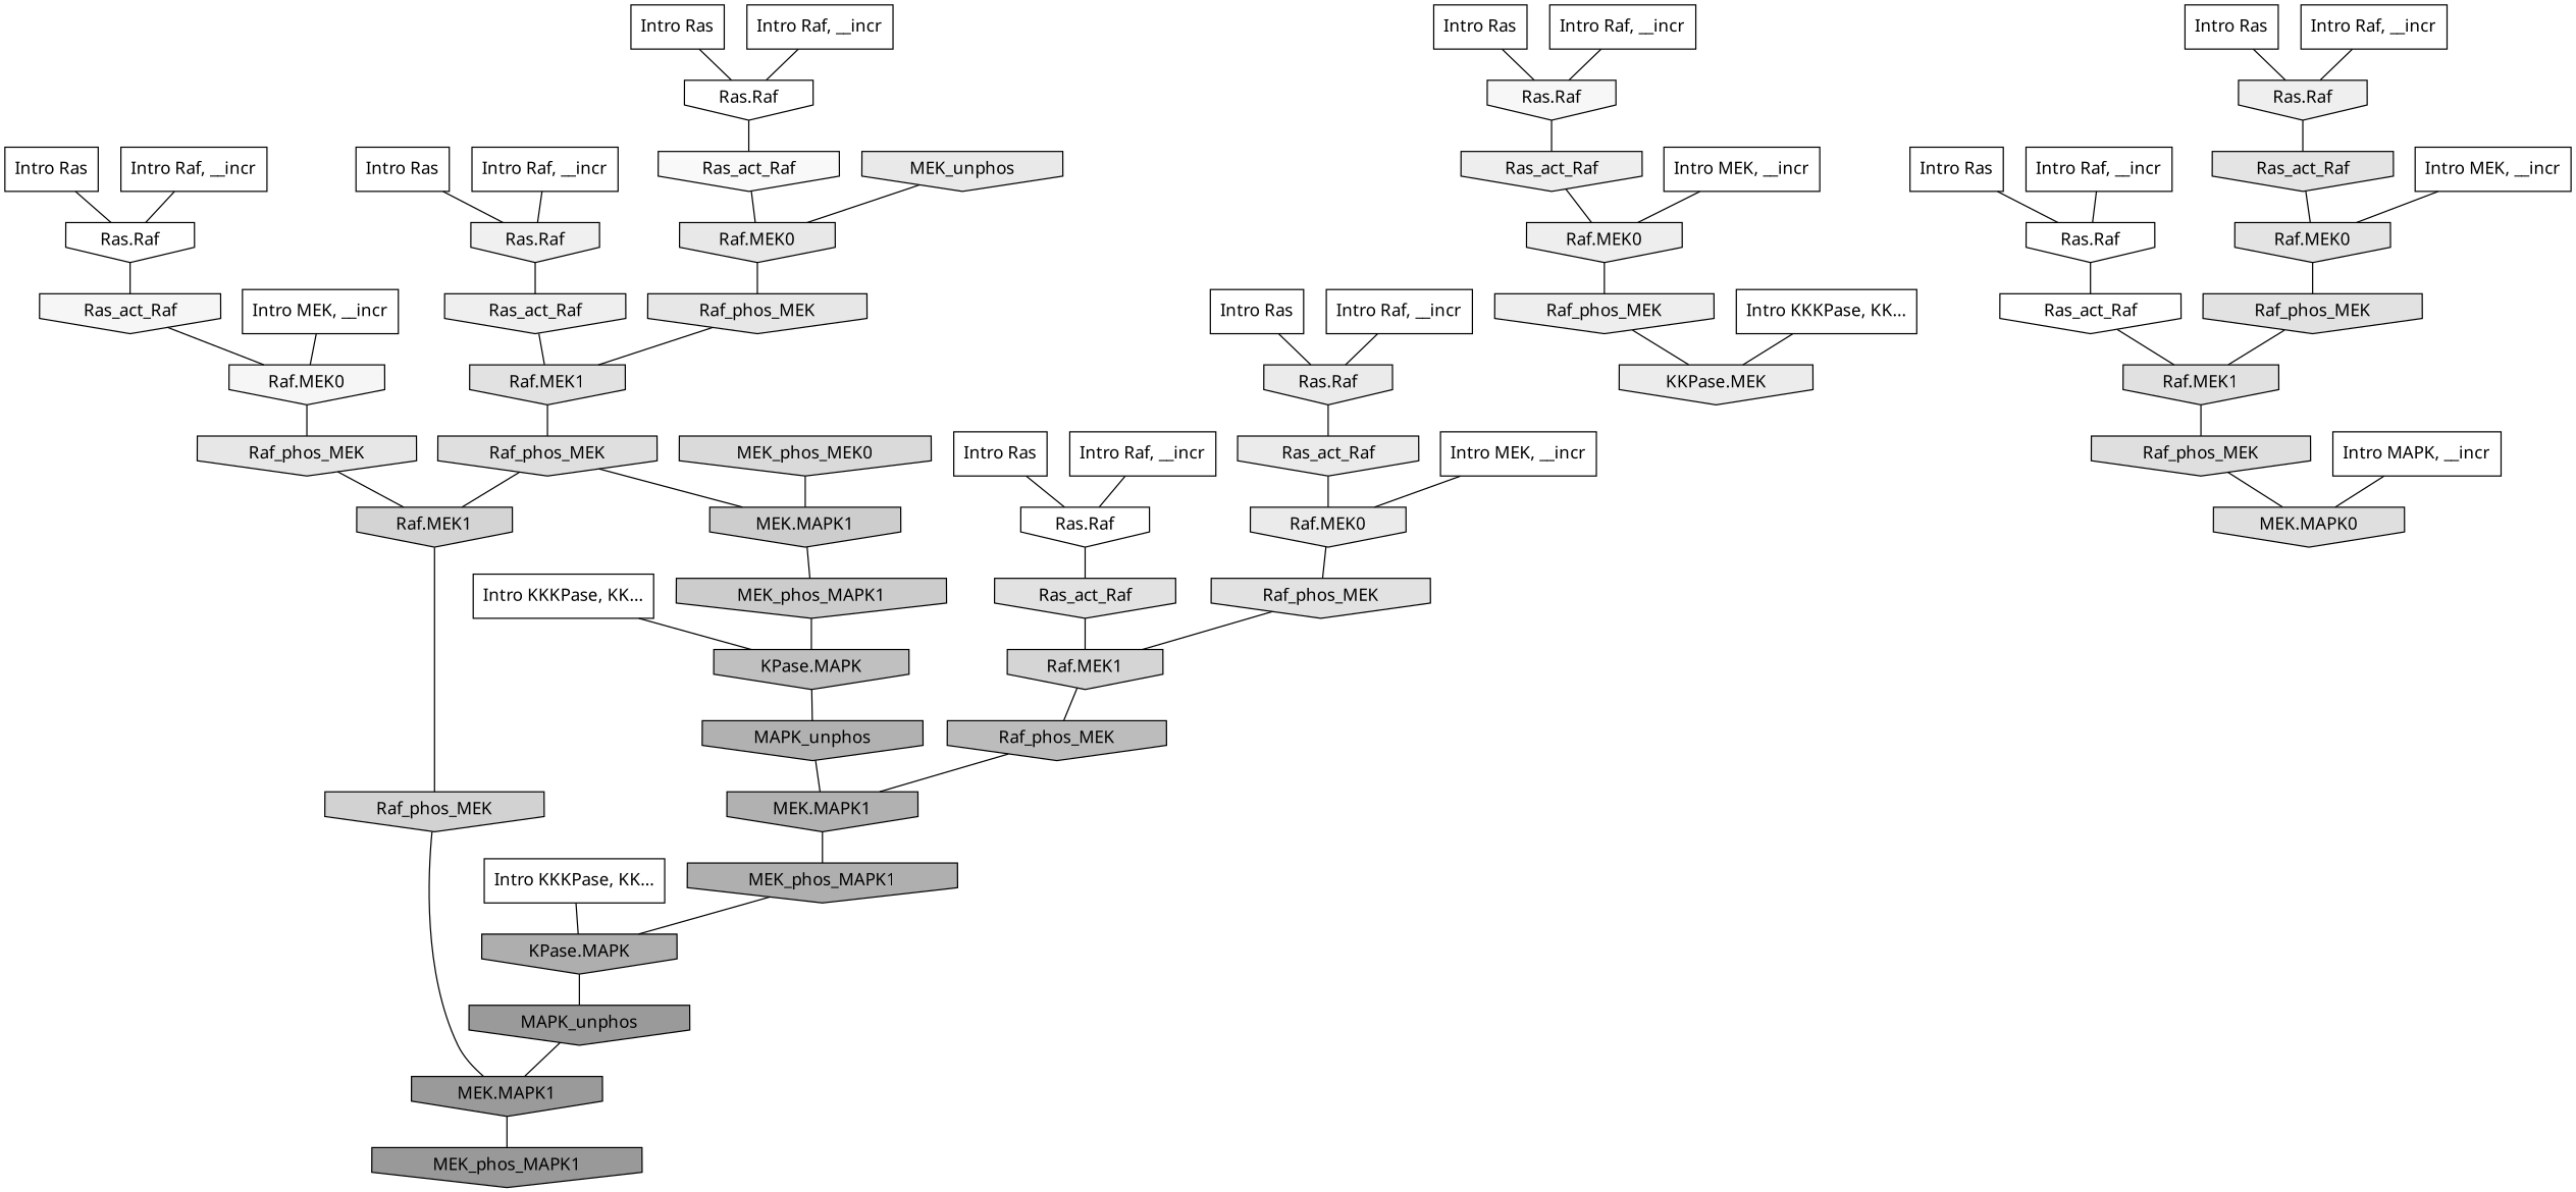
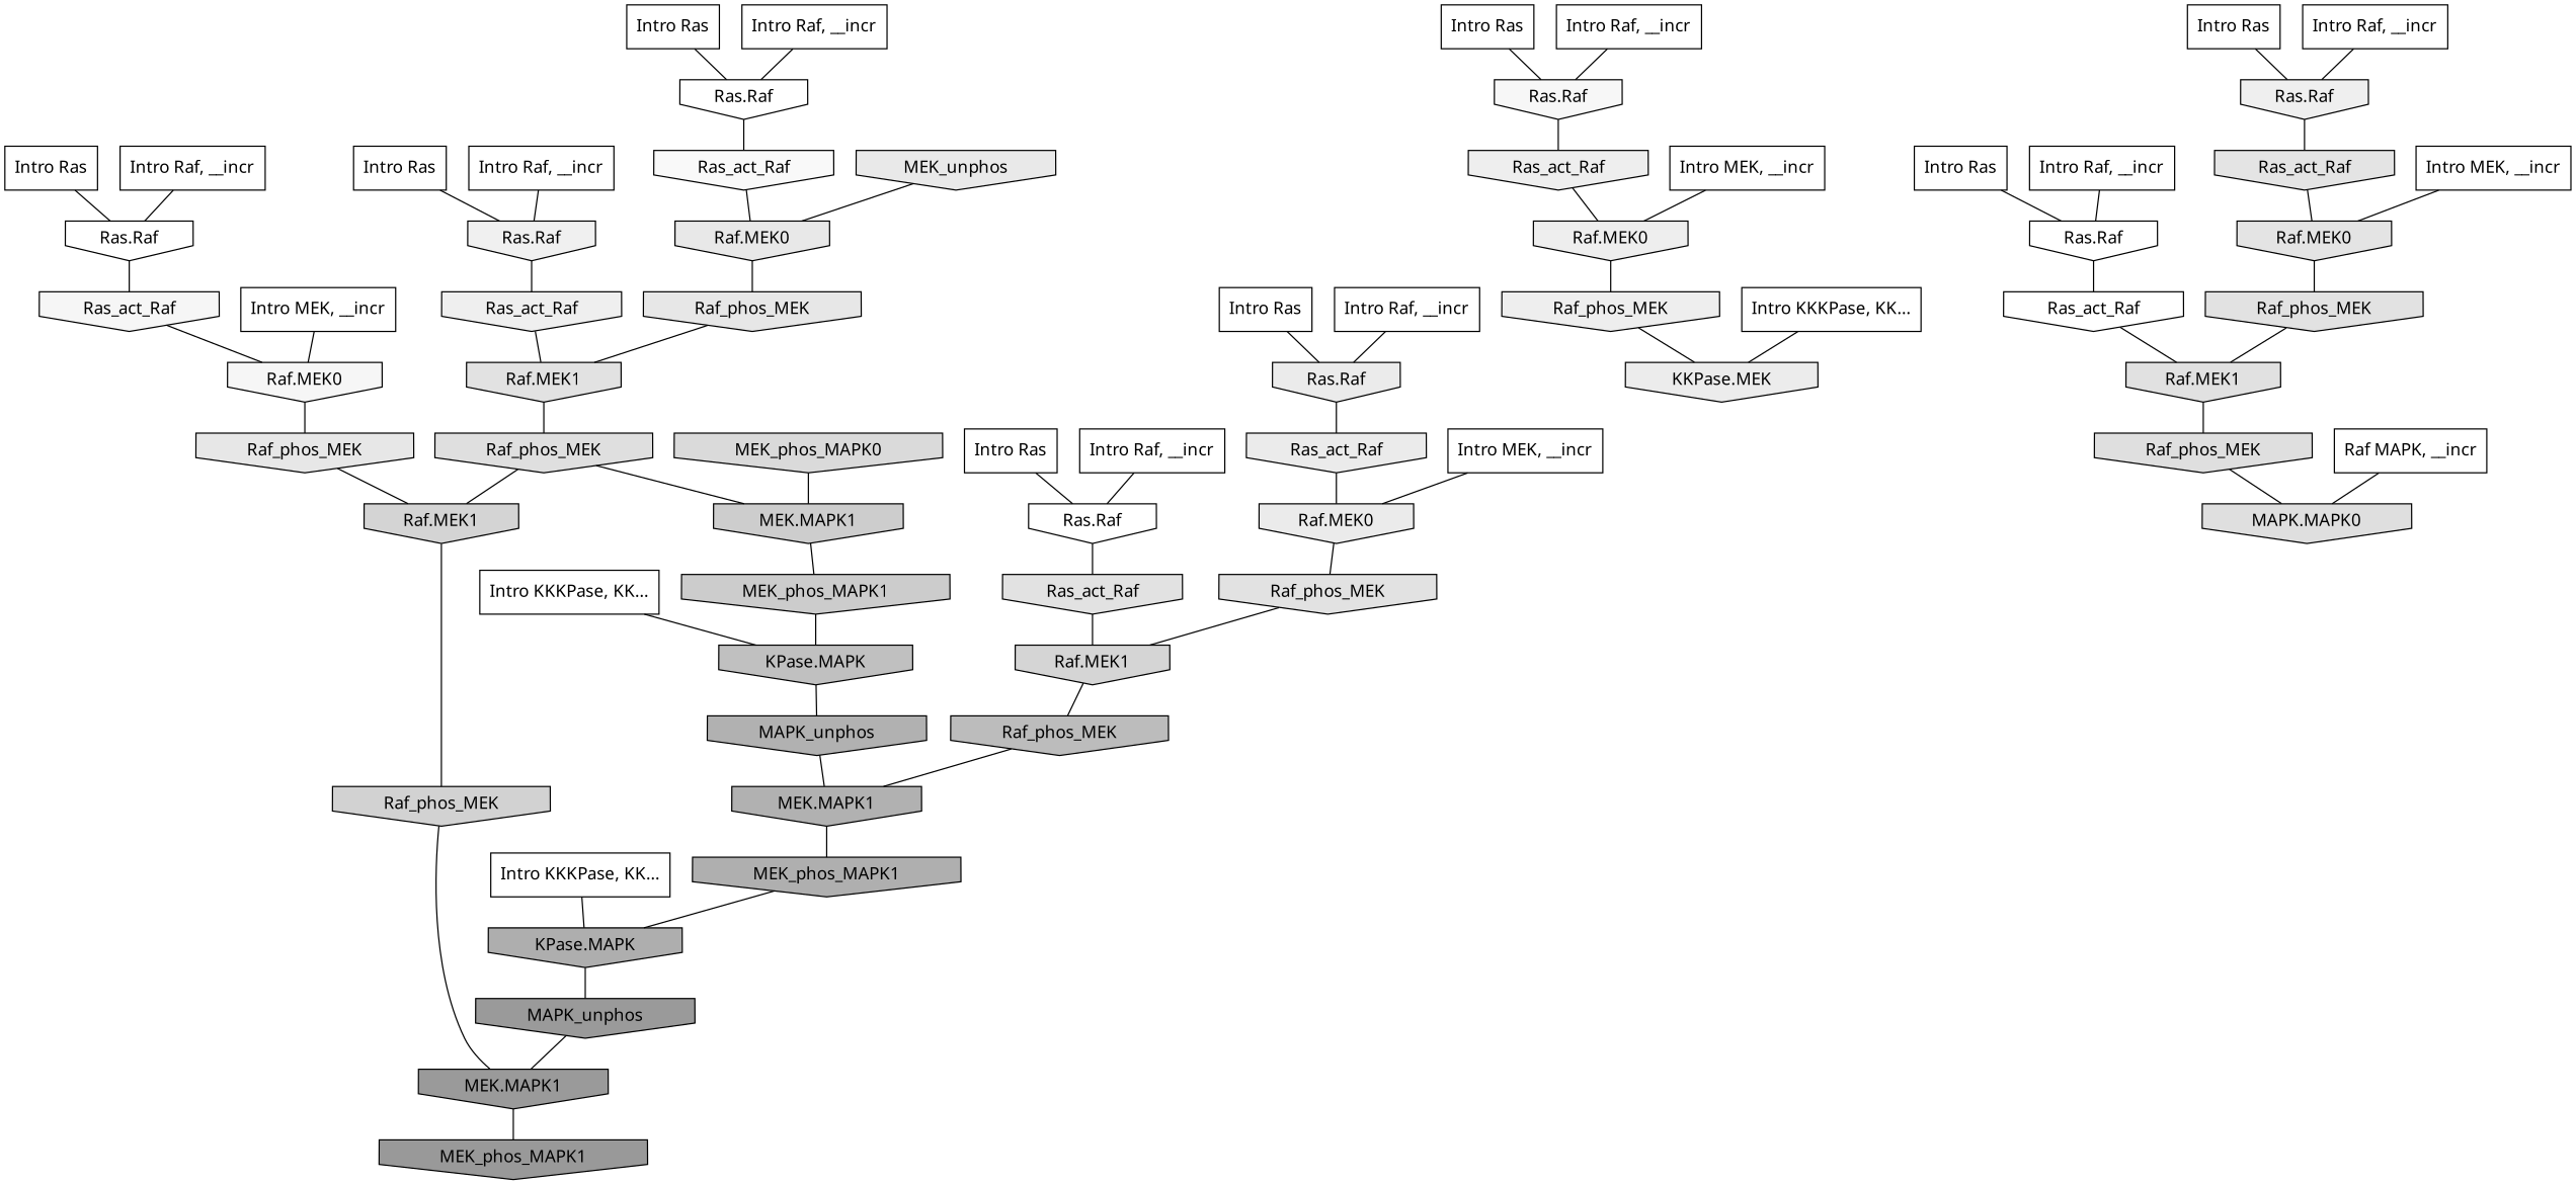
  digraph {
    rankdir=TB
    ranksep=0.30
    node [fillcolor="0.000 0.000 1.000" fontname="CMU Serif" shape=invhouse style=filled]
    edge [color="0.000 0.000 0.000" dir=none fontname="CMU Serif"]
    n1 [label="Intro Ras" shape=rectangle]
    n2 [label="Ras.Raf"]
    n3 [fillcolor="0.000 0.000 0.964" label=Ras_act_Raf]
    n4 [label="Intro Ras" shape=rectangle]
    n5 [fillcolor="0.000 0.000 0.967" label="Ras.Raf"]
    n6 [fillcolor="0.000 0.000 0.931" label=Ras_act_Raf]
    n7 [label="Intro Ras" shape=rectangle]
    n8 [label="Ras.Raf"]
    n9 [label=Ras_act_Raf]
    n10 [label="Intro Ras" shape=rectangle]
    n11 [label="Ras.Raf"]
    n12 [fillcolor="0.000 0.000 0.975" label=Ras_act_Raf]
    n13 [label="Intro Ras" shape=rectangle]
    n14 [label="Ras.Raf"]
    n15 [fillcolor="0.000 0.000 0.885" label=Ras_act_Raf]
    n16 [label="Intro Ras" shape=rectangle]
    n17 [fillcolor="0.000 0.000 0.934" label="Ras.Raf"]
    n18 [fillcolor="0.000 0.000 0.891" label=Ras_act_Raf]
    n19 [label="Intro Ras" shape=rectangle]
    n20 [fillcolor="0.000 0.000 0.920" label="Ras.Raf"]
    n21 [fillcolor="0.000 0.000 0.920" label=Ras_act_Raf]
    n22 [label="Intro Ras" shape=rectangle]
    n23 [fillcolor="0.000 0.000 0.938" label="Ras.Raf"]
    n24 [fillcolor="0.000 0.000 0.935" label=Ras_act_Raf]
    n25 [label="Intro Raf, __incr" shape=rectangle]
    n26 [label="Intro Raf, __incr" shape=rectangle]
    n27 [label="Intro Raf, __incr" shape=rectangle]
    n28 [label="Intro Raf, __incr" shape=rectangle]
    n29 [label="Intro Raf, __incr" shape=rectangle]
    n30 [label="Intro Raf, __incr" shape=rectangle]
    n31 [label="Intro Raf, __incr" shape=rectangle]
    n32 [label="Intro Raf, __incr" shape=rectangle]
    n33 [label="Intro MEK, __incr" shape=rectangle]
    n34 [fillcolor="0.000 0.000 0.964" label="Raf.MEK0"]
    n35 [fillcolor="0.000 0.000 0.904" label=Raf_phos_MEK]
    n36 [label="Intro MEK, __incr" shape=rectangle]
    n37 [fillcolor="0.000 0.000 0.891" label="Raf.MEK0"]
    n38 [fillcolor="0.000 0.000 0.884" label=Raf_phos_MEK]
    n39 [label="Intro MEK, __incr" shape=rectangle]
    n40 [fillcolor="0.000 0.000 0.920" label="Raf.MEK0"]
    n41 [fillcolor="0.000 0.000 0.886" label=Raf_phos_MEK]
    n42 [label="Intro MEK, __incr" shape=rectangle]
    n43 [fillcolor="0.000 0.000 0.931" label="Raf.MEK0"]
    n44 [fillcolor="0.000 0.000 0.930" label=Raf_phos_MEK]
-   n45 [label="Intro MAPK, __incr" shape=rectangle]
-   n46 [fillcolor="0.000 0.000 0.875" label="MEK.MAPK0"]
+   n45 [label="Raf MAPK, __incr" shape=rectangle]
+   n46 [fillcolor="0.000 0.000 0.875" label="MAPK.MAPK0"]
    n47 [label="Intro KKKPase, KK..." shape=rectangle]
    n48 [fillcolor="0.000 0.000 0.681" label="KPase.MAPK"]
    n49 [fillcolor="0.000 0.000 0.604" label=MAPK_unphos]
    n50 [label="Intro KKKPase, KK..." shape=rectangle]
    n51 [fillcolor="0.000 0.000 0.753" label="KPase.MAPK"]
    n52 [fillcolor="0.000 0.000 0.694" label=MAPK_unphos]
    n53 [label="Intro KKKPase, KK..." shape=rectangle]
    n54 [fillcolor="0.000 0.000 0.924" label="KKPase.MEK"]
    n55 [fillcolor="0.000 0.000 0.835" label="Raf.MEK1"]
    n56 [fillcolor="0.000 0.000 0.908" label="Raf.MEK0"]
    n57 [fillcolor="0.000 0.000 0.882" label="Raf.MEK1"]
    n58 [fillcolor="0.000 0.000 0.875" label=Raf_phos_MEK]
    n59 [fillcolor="0.000 0.000 0.904" label=Raf_phos_MEK]
    n60 [fillcolor="0.000 0.000 0.829" label="Raf.MEK1"]
    n61 [fillcolor="0.000 0.000 0.886" label="Raf.MEK1"]
    n62 [fillcolor="0.000 0.000 0.874" label=Raf_phos_MEK]
    n63 [fillcolor="0.000 0.000 0.911" label=MEK_unphos]
    n64 [fillcolor="0.000 0.000 0.821" label=Raf_phos_MEK]
    n65 [fillcolor="0.000 0.000 0.802" label="MEK.MAPK1"]
    n66 [fillcolor="0.000 0.000 0.738" label=Raf_phos_MEK]
-   n67 [fillcolor="0.000 0.000 0.853" label=MEK_phos_MEK0]
+   n67 [fillcolor="0.000 0.000 0.853" label=MEK_phos_MAPK0]
    n68 [fillcolor="0.000 0.000 0.800" label=MEK_phos_MAPK1]
    n69 [fillcolor="0.000 0.000 0.694" label="MEK.MAPK1"]
    n70 [fillcolor="0.000 0.000 0.604" label="MEK.MAPK1"]
    n71 [fillcolor="0.000 0.000 0.600" label=MEK_phos_MAPK1]
    n72 [fillcolor="0.000 0.000 0.686" label=MEK_phos_MAPK1]
    n1 -> n2
    n2 -> n3
    n3 -> n34
    n4 -> n5
    n5 -> n6
    n6 -> n43
    n7 -> n8
    n8 -> n9
    n9 -> n57
    n10 -> n11
    n11 -> n12
    n12 -> n56
    n13 -> n14
    n14 -> n15
    n15 -> n55
    n16 -> n17
    n17 -> n18
    n18 -> n37
    n19 -> n20
    n20 -> n21
    n21 -> n40
    n22 -> n23
    n23 -> n24
    n24 -> n61
    n25 -> n5
    n26 -> n17
    n27 -> n23
    n28 -> n8
    n29 -> n20
    n30 -> n2
    n31 -> n14
    n32 -> n11
    n33 -> n34
    n34 -> n35
    n35 -> n60
    n36 -> n37
    n37 -> n38
    n38 -> n57
    n39 -> n40
    n40 -> n41
    n41 -> n55
    n42 -> n43
    n43 -> n44
    n44 -> n54
    n45 -> n46
    n47 -> n48
    n48 -> n49
    n49 -> n70
    n50 -> n51
    n51 -> n52
    n52 -> n69
    n53 -> n54
    n55 -> n66
    n56 -> n59
    n57 -> n58
    n58 -> n46
    n59 -> n61
    n60 -> n64
    n61 -> n62
    n62 -> n60
    n62 -> n65
    n63 -> n56
    n64 -> n70
    n65 -> n68
    n66 -> n69
    n67 -> n65
    n68 -> n51
    n69 -> n72
    n70 -> n71
    n72 -> n48
  }
